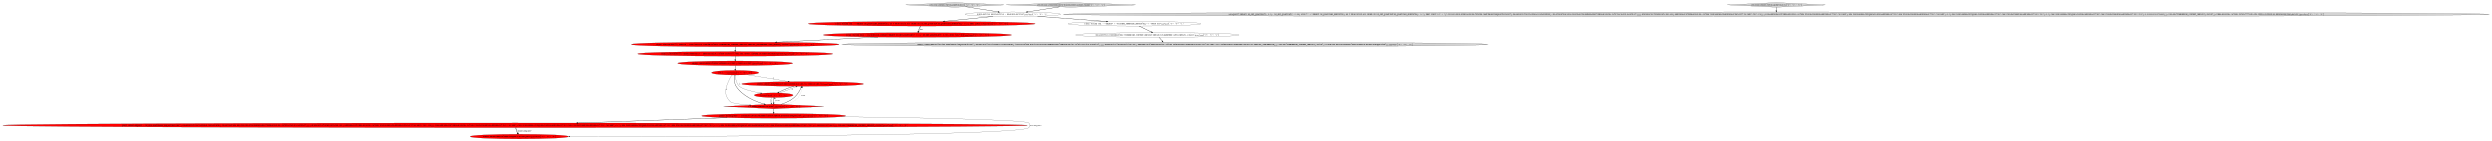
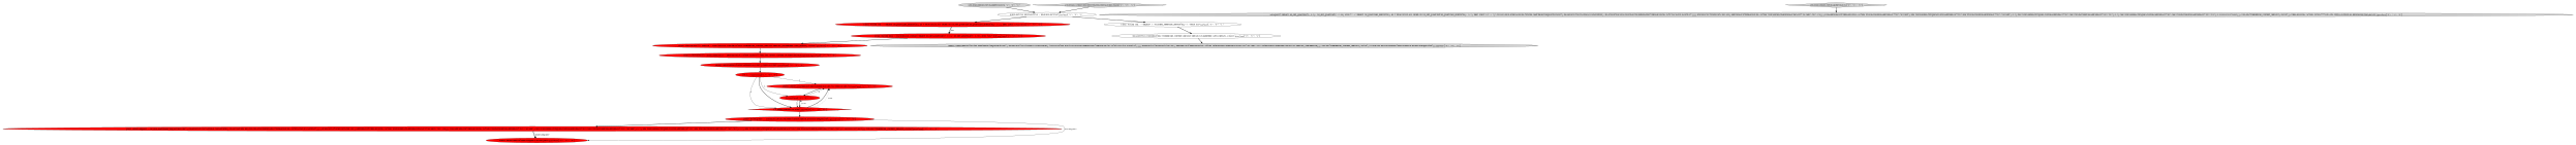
  digraph {
    fontname="Courier Prime"
    node [fillcolor=red shape=ellipse style=filled fontname="Courier Prime"]
    edge [style=bold fontname="Courier Prime"]
    n1 [label="final String sql2 = StringUtils.format(\"SELECT DS_GET_QUANTILE(y, 0.5), DS_GET_QUANTILE(y, 0.98) from (%s)\",sql)@@@5@@@['1', '0', '0']"]
    n2 [label="final List<Object((> results = sqlLifecycle.runSimple(sql2,TIMESERIES_CONTEXT_DEFAULT,DEFAULT_PARAMETERS,AUTH_RESULT).toList()@@@6@@@['1', '0', '0']"]
    n3 [label="Assert.assertEquals(expectedResults.size(),results.size())@@@10@@@['1', '0', '0']"]
    n4 [label="int i = 0@@@11@@@['1', '0', '0']"]
    n5 [label="Assert.assertEquals(expectedQuery,actualQuery)@@@18@@@['1', '0', '0']"]
    n6 [label="Query expectedQuery = Druids.newTimeseriesQueryBuilder().dataSource(CalciteTests.DATASOURCE1).intervals(new MultipleIntervalSegmentSpec(ImmutableList.of(Filtration.eternity()))).granularity(Granularities.ALL).aggregators(ImmutableList.of(new DoublesSketchAggregatorFactory(\"a0:agg\",\"m1\",128))).postAggregators(ImmutableList.of(new FieldAccessPostAggregator(\"p0\",\"a0:agg\"),new DoublesSketchToQuantilePostAggregator(\"p2\",new FieldAccessPostAggregator(\"p1\",\"a0:agg\"),0.5),new DoublesSketchToQuantilePostAggregator(\"s1\",new FieldAccessPostAggregator(\"s0\",\"p0\"),0.5),new DoublesSketchToQuantilePostAggregator(\"s3\",new FieldAccessPostAggregator(\"s2\",\"p0\"),0.9800000190734863))).context(TIMESERIES_CONTEXT_DEFAULT).build()@@@17@@@['1', '0', '0']"]
    n7 [fillcolor=white label="final String sql = \"SELECT\" + \"TDIGEST_GENERATE_SKETCH(m1)\" + \"FROM foo\"@@@4@@@['0', '0', '1']"]
    n8 [fillcolor=white label="sqlLifecycle.runSimple(sql,TIMESERIES_CONTEXT_DEFAULT,DEFAULT_PARAMETERS,AUTH_RESULT).toList()@@@5@@@['0', '0', '1']"]
    n9 [fillcolor=lightgray label="Assert.assertEquals(Druids.newTimeseriesQueryBuilder().dataSource(CalciteTests.DATASOURCE1).intervals(new MultipleIntervalSegmentSpec(ImmutableList.of(Filtration.eternity()))).granularity(Granularities.ALL).aggregators(ImmutableList.of(new TDigestSketchAggregatorFactory(\"a0:agg\",\"m1\",TDigestSketchAggregatorFactory.DEFAULT_COMPRESSION))).context(TIMESERIES_CONTEXT_DEFAULT).build(),Iterables.getOnlyElement(queryLogHook.getRecordedQueries()))@@@6@@@['0', '0', '1']"]
    n10 [label="final List<Object((> expectedResults = ImmutableList.of(new Object((((edu.fdu.CPPDG.tinypdg.pe.ExpressionInfo@a45ec6)@@@7@@@['1', '0', '0']"]
    n11 [label="Query actualQuery = Iterables.getOnlyElement(queryLogHook.getRecordedQueries())@@@16@@@['1', '0', '0']"]
    n12 [label="Assert.assertArrayEquals(expectedResults.get(i),results.get(i))@@@14@@@['1', '0', '0']"]
    n13 [label="i++@@@13@@@['1', '0', '0']"]
    n14 [label="i < expectedResults.size()@@@12@@@['1', '0', '0']" shape=diamond]
    n15 [fillcolor=lightgray label="testQuery(\"SELECT DS_GET_QUANTILE(y, 0.5), DS_GET_QUANTILE(y, 0.98) from (\" + \"SELECT DS_QUANTILES_SKETCH(m1) as y FROM druid.foo ORDER BY DS_GET_QUANTILE(DS_QUANTILES_SKETCH(m1), 0.5) DESC LIMIT 10\" + \")\",Collections.singletonList(Druids.newTimeseriesQueryBuilder().dataSource(CalciteTests.DATASOURCE1).intervals(new MultipleIntervalSegmentSpec(ImmutableList.of(Filtration.eternity()))).granularity(Granularities.ALL).aggregators(ImmutableList.of(new DoublesSketchAggregatorFactory(\"a0:agg\",\"m1\",128))).postAggregators(ImmutableList.of(new FieldAccessPostAggregator(\"p0\",\"a0:agg\"),new DoublesSketchToQuantilePostAggregator(\"p2\",new FieldAccessPostAggregator(\"p1\",\"a0:agg\"),0.5),new DoublesSketchToQuantilePostAggregator(\"s1\",new FieldAccessPostAggregator(\"s0\",\"p0\"),0.5),new DoublesSketchToQuantilePostAggregator(\"s3\",new FieldAccessPostAggregator(\"s2\",\"p0\"),0.9800000190734863))).context(TIMESERIES_CONTEXT_DEFAULT).build()),ImmutableList.of(new Object((((edu.fdu.CPPDG.tinypdg.pe.ExpressionInfo@a45fa5))@@@3@@@['0', '1', '0']"]
-   n16 [fillcolor=lightgray label="testDoublesSketchPostAggsPostSort['1', '0', '0']" shape=diamond]
+   n16 [fillcolor=lightgray label="testDoublesSketchPostAggsPostSort['1', '0', '0']"]
    n17 [fillcolor=white label="SqlLifecycle sqlLifecycle = getSqlLifecycle()@@@3@@@['1', '0', '1']"]
    n18 [fillcolor=lightgray label="testDefaultCompressionForTDigestGenerateSketchAgg['0', '0', '1']" shape=diamond]
    n19 [fillcolor=lightgray label="testDoublesSketchPostAggsPostSort['0', '1', '0']" shape=diamond]
    n20 [label="final String sql = \"SELECT DS_QUANTILES_SKETCH(m1) as y FROM druid.foo ORDER BY DS_GET_QUANTILE(DS_QUANTILES_SKETCH(m1), 0.5) DESC LIMIT 10\"@@@4@@@['1', '0', '0']"]
    n1 -> n2
    n2 -> n10
    n3 -> n4
    n4 -> n12 [label=i style=solid]
    n4 -> n13 [label=i style=solid]
    n4 -> n14 [label=i style=solid]
    n4 -> n14
    n6 -> n5
    n6 -> n5 [label=expectedQuery style=solid]
    n7 -> n8
    n8 -> n9
    n10 -> n3
    n11 -> n5 [label=actualQuery style=solid]
    n11 -> n6
    n12 -> n13
    n13 -> n12 [label=i style=solid]
    n13 -> n14 [label=i style=solid]
    n13 -> n14
    n14 -> n11
    n14 -> n12
    n14 -> n12 [label=true style=dotted]
    n14 -> n13 [label=true style=dotted]
    n16 -> n17
    n17 -> n7
    n17 -> n20
    n18 -> n17
    n19 -> n15
    n20 -> n1
    n20 -> n1 [label=sql style=solid]
  }
